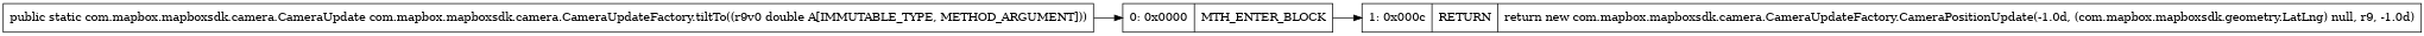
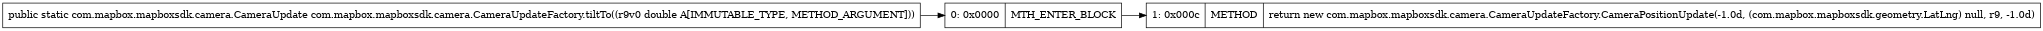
  digraph {
    rankdir=LR
    node [shape=record]
    n1 [label="{0\:\ 0x0000|MTH_ENTER_BLOCK\l}"]
-   n2 [label="{1\:\ 0x000c|RETURN\l|return new com.mapbox.mapboxsdk.camera.CameraUpdateFactory.CameraPositionUpdate(\-1.0d, (com.mapbox.mapboxsdk.geometry.LatLng) null, r9, \-1.0d)\l}"]
+   n2 [label="{1\:\ 0x000c|METHOD\l|return new com.mapbox.mapboxsdk.camera.CameraUpdateFactory.CameraPositionUpdate(\-1.0d, (com.mapbox.mapboxsdk.geometry.LatLng) null, r9, \-1.0d)\l}"]
    n3 [label="{public static com.mapbox.mapboxsdk.camera.CameraUpdate com.mapbox.mapboxsdk.camera.CameraUpdateFactory.tiltTo((r9v0 double A[IMMUTABLE_TYPE, METHOD_ARGUMENT])) }"]
    n1 -> n2
    n3 -> n1
  }
